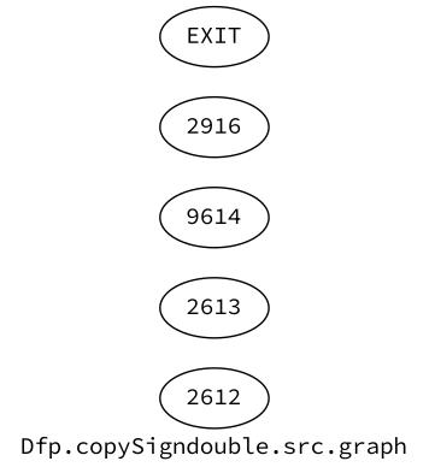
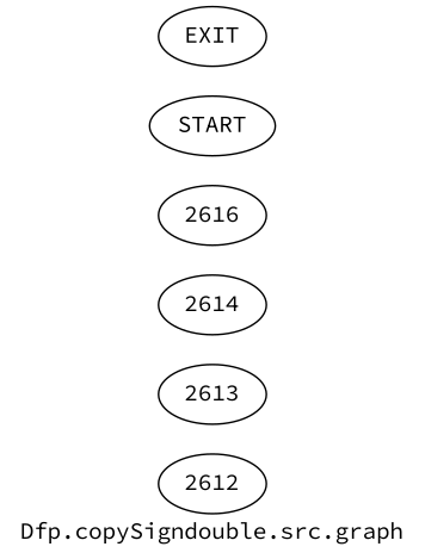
  digraph {
    label="Dfp.copySigndouble.src.graph"
    rankdir=LR
    fontname="Source Code Pro"
    node [fontname="Source Code Pro"]
    n1 [label=2612]
    n2 [label=2613]
-   n3 [label=9614]
-   n4 [label=2916]
+   n3 [label=2614]
+   n4 [label=2616]
+   n5 [label=START]
    n6 [label=EXIT]
  }
